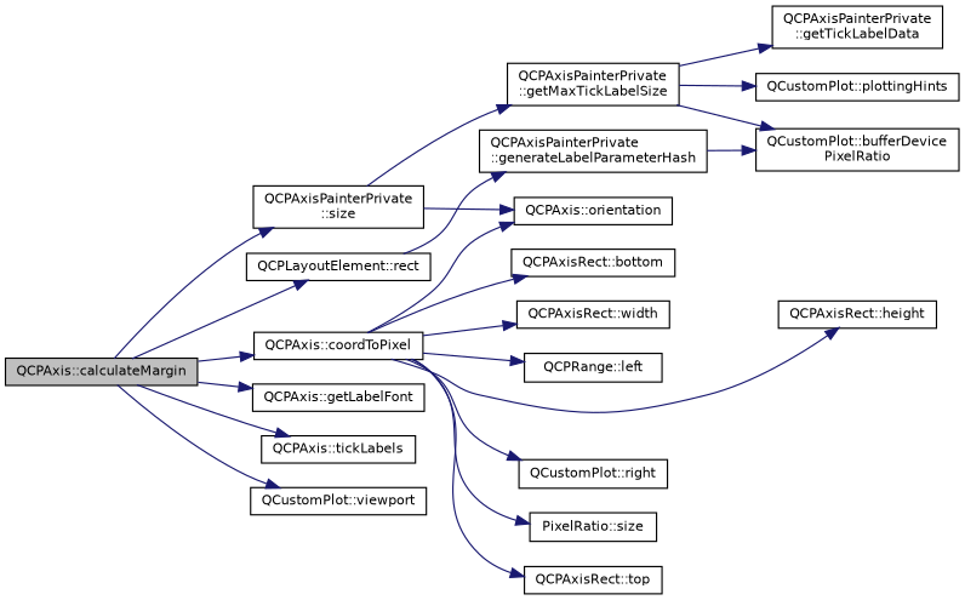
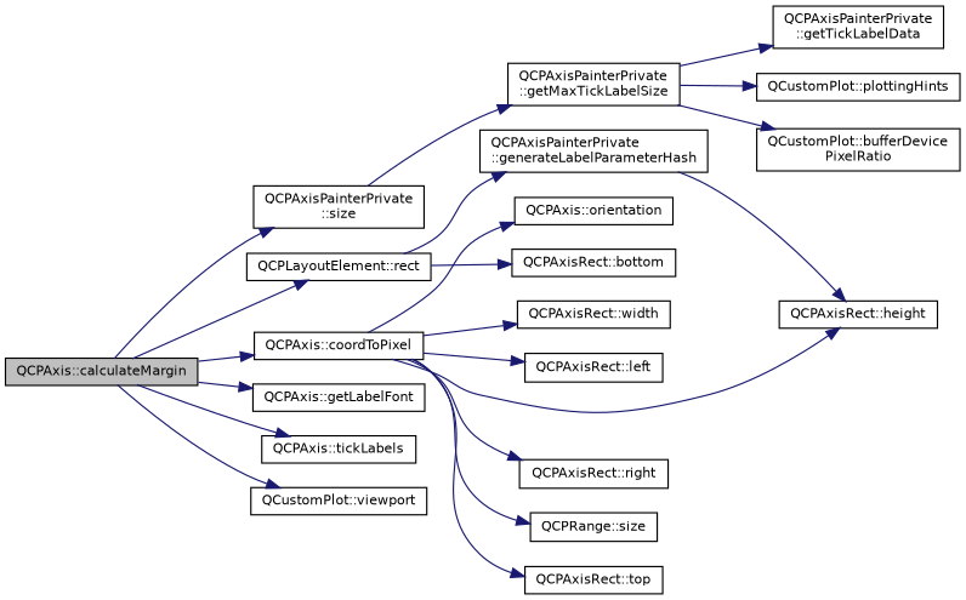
  digraph {
    rankdir=LR
    node [color=black fillcolor=white fontname=Helvetica fontsize=10 shape=record style=filled]
    edge [color=midnightblue fontname=Helvetica fontsize=10 labelfontname=Helvetica labelfontsize=10 style=solid]
    n1 [fillcolor=grey75 fontcolor=black height=0.2 label="QCPAxis::calculateMargin" width=0.4]
    n2 [height=0.2 label="QCPAxis::coordToPixel" width=0.4]
    n3 [height=0.2 label="QCPAxis::getLabelFont" width=0.4]
    n4 [height=0.2 label="QCPLayoutElement::rect" width=0.4]
    n5 [height=0.2 label="QCPAxisPainterPrivate\l::size" width=0.4]
    n6 [height=0.2 label="QCPAxis::tickLabels" width=0.4]
    n7 [height=0.2 label="QCustomPlot::viewport" width=0.4]
    n8 [height=0.2 label="QCPAxisRect::bottom" width=0.4]
    n9 [height=0.2 label="QCPAxisRect::height" width=0.4]
-   n10 [height=0.2 label="QCPRange::left" width=0.4]
+   n10 [height=0.2 label="QCPAxisRect::left" width=0.4]
    n11 [height=0.2 label="QCPAxis::orientation" width=0.4]
-   n12 [height=0.2 label="QCustomPlot::right" width=0.4]
-   n13 [height=0.2 label="PixelRatio::size" width=0.4]
+   n12 [height=0.2 label="QCPAxisRect::right" width=0.4]
+   n13 [height=0.2 label="QCPRange::size" width=0.4]
    n14 [height=0.2 label="QCPAxisRect::top" width=0.4]
    n15 [height=0.2 label="QCPAxisRect::width" width=0.4]
    n16 [height=0.2 label="QCPAxisPainterPrivate\l::generateLabelParameterHash" width=0.4]
    n17 [height=0.2 label="QCPAxisPainterPrivate\l::getMaxTickLabelSize" width=0.4]
    n18 [height=0.2 label="QCustomPlot::bufferDevice\lPixelRatio" width=0.4]
    n19 [height=0.2 label="QCPAxisPainterPrivate\l::getTickLabelData" width=0.4]
    n20 [height=0.2 label="QCustomPlot::plottingHints" width=0.4]
    n1 -> n2
    n1 -> n3
    n1 -> n4
    n1 -> n5
    n1 -> n6
    n1 -> n7
-   n2 -> n8
+   n4 -> n8
    n2 -> n9
    n2 -> n10
    n2 -> n11
    n2 -> n12
    n2 -> n13
    n2 -> n14
    n2 -> n15
    n4 -> n16
-   n5 -> n11
    n5 -> n17
-   n16 -> n18
+   n16 -> n9
    n17 -> n18
    n17 -> n19
    n17 -> n20
  }
